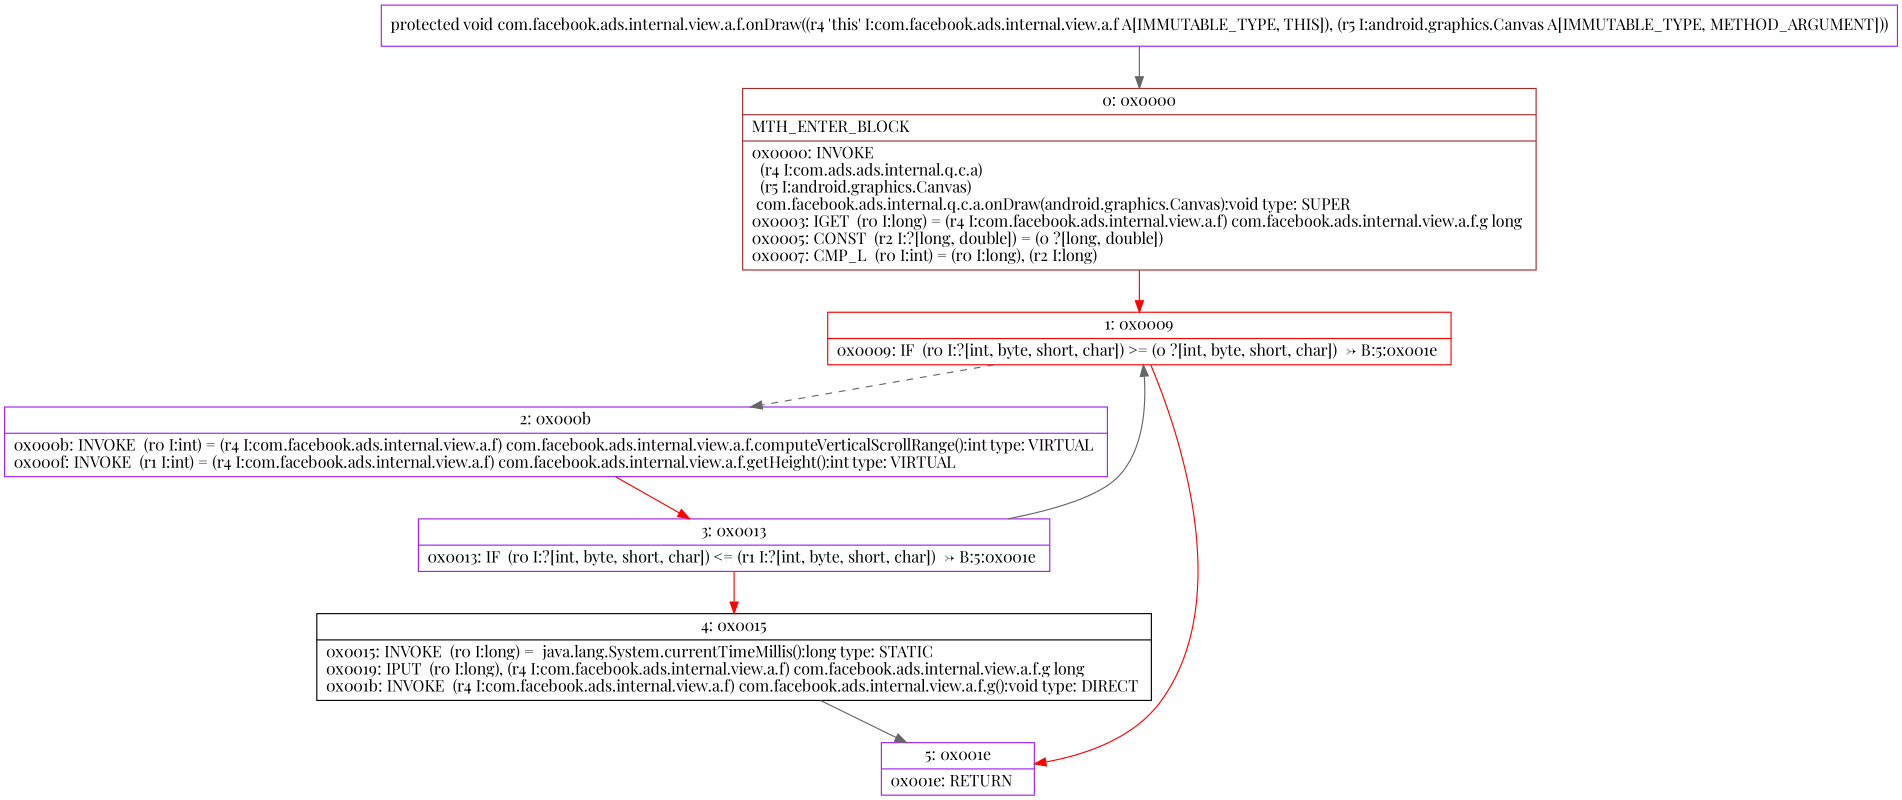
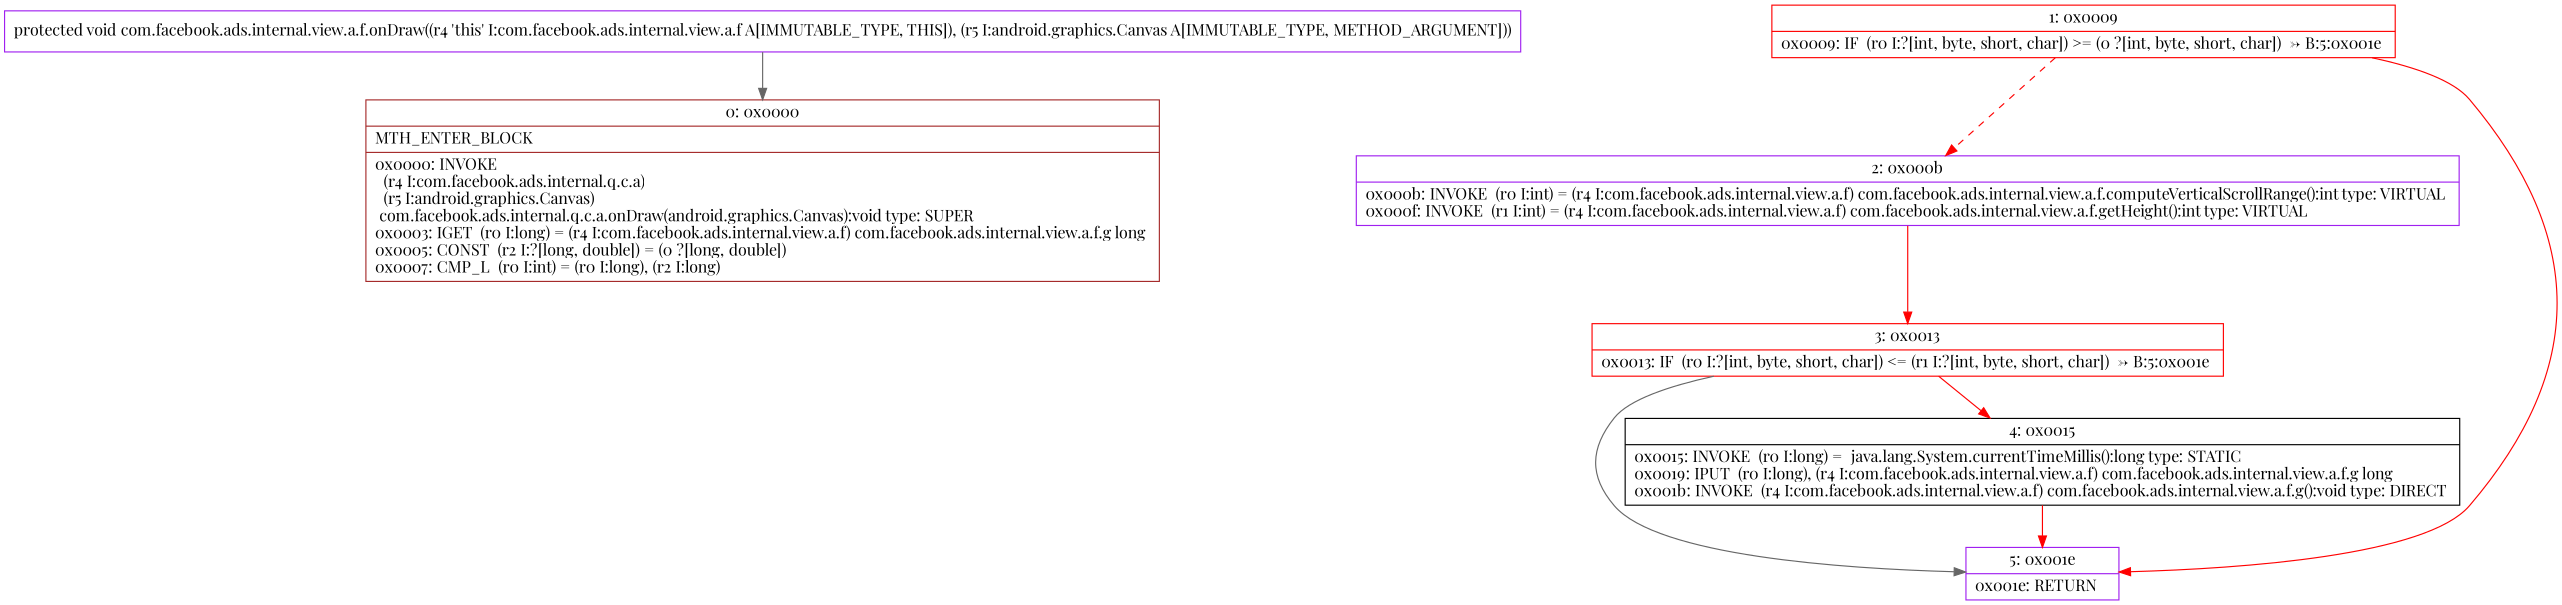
  digraph {
    fontname="Playfair Display"
    node [color=purple fontname="Playfair Display" shape=record]
    edge [color=red fontname="Playfair Display"]
-   n1 [color=brown label="{0\:\ 0x0000|MTH_ENTER_BLOCK\l|0x0000: INVOKE  \l  (r4 I:com.ads.ads.internal.q.c.a)\l  (r5 I:android.graphics.Canvas)\l com.facebook.ads.internal.q.c.a.onDraw(android.graphics.Canvas):void type: SUPER \l0x0003: IGET  (r0 I:long) = (r4 I:com.facebook.ads.internal.view.a.f) com.facebook.ads.internal.view.a.f.g long \l0x0005: CONST  (r2 I:?[long, double]) = (0 ?[long, double]) \l0x0007: CMP_L  (r0 I:int) = (r0 I:long), (r2 I:long) \l}"]
+   n1 [color=brown label="{0\:\ 0x0000|MTH_ENTER_BLOCK\l|0x0000: INVOKE  \l  (r4 I:com.facebook.ads.internal.q.c.a)\l  (r5 I:android.graphics.Canvas)\l com.facebook.ads.internal.q.c.a.onDraw(android.graphics.Canvas):void type: SUPER \l0x0003: IGET  (r0 I:long) = (r4 I:com.facebook.ads.internal.view.a.f) com.facebook.ads.internal.view.a.f.g long \l0x0005: CONST  (r2 I:?[long, double]) = (0 ?[long, double]) \l0x0007: CMP_L  (r0 I:int) = (r0 I:long), (r2 I:long) \l}"]
    n2 [color=red label="{1\:\ 0x0009|0x0009: IF  (r0 I:?[int, byte, short, char]) \>= (0 ?[int, byte, short, char])  \-\> B:5:0x001e \l}"]
    n3 [label="{2\:\ 0x000b|0x000b: INVOKE  (r0 I:int) = (r4 I:com.facebook.ads.internal.view.a.f) com.facebook.ads.internal.view.a.f.computeVerticalScrollRange():int type: VIRTUAL \l0x000f: INVOKE  (r1 I:int) = (r4 I:com.facebook.ads.internal.view.a.f) com.facebook.ads.internal.view.a.f.getHeight():int type: VIRTUAL \l}"]
    n4 [label="{5\:\ 0x001e|0x001e: RETURN   \l}"]
-   n5 [label="{3\:\ 0x0013|0x0013: IF  (r0 I:?[int, byte, short, char]) \<= (r1 I:?[int, byte, short, char])  \-\> B:5:0x001e \l}"]
+   n5 [color=red label="{3\:\ 0x0013|0x0013: IF  (r0 I:?[int, byte, short, char]) \<= (r1 I:?[int, byte, short, char])  \-\> B:5:0x001e \l}"]
    n6 [color=black label="{4\:\ 0x0015|0x0015: INVOKE  (r0 I:long) =  java.lang.System.currentTimeMillis():long type: STATIC \l0x0019: IPUT  (r0 I:long), (r4 I:com.facebook.ads.internal.view.a.f) com.facebook.ads.internal.view.a.f.g long \l0x001b: INVOKE  (r4 I:com.facebook.ads.internal.view.a.f) com.facebook.ads.internal.view.a.f.g():void type: DIRECT \l}"]
    n7 [label="{protected void com.facebook.ads.internal.view.a.f.onDraw((r4 'this' I:com.facebook.ads.internal.view.a.f A[IMMUTABLE_TYPE, THIS]), (r5 I:android.graphics.Canvas A[IMMUTABLE_TYPE, METHOD_ARGUMENT])) }"]
-   n1 -> n2
-   n2 -> n3 [color=gray40 style=dashed]
+   n2 -> n3 [style=dashed]
    n2 -> n4
    n3 -> n5
-   n5 -> n2 [color=gray40]
+   n5 -> n4 [color=gray40]
    n5 -> n6 [style=solid]
-   n6 -> n4 [color=gray40]
+   n6 -> n4
    n7 -> n1 [color=gray40]
  }
